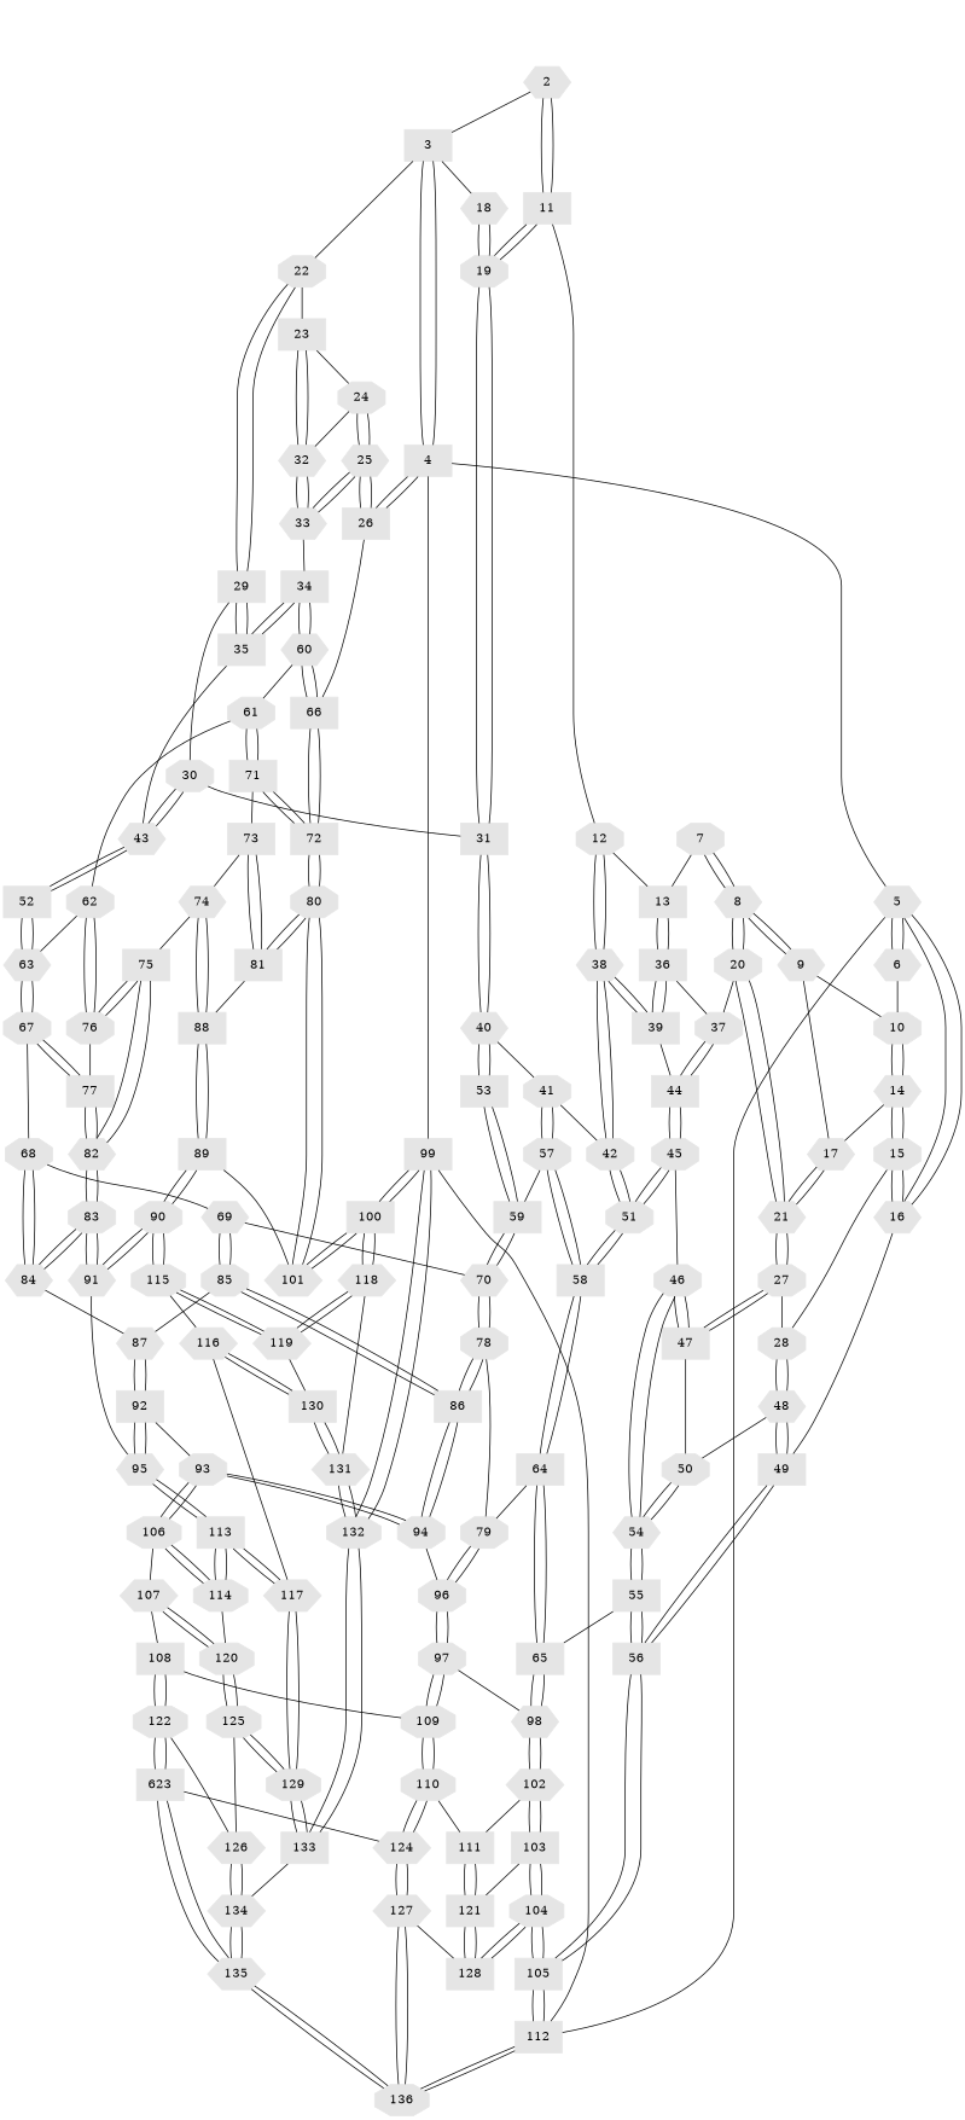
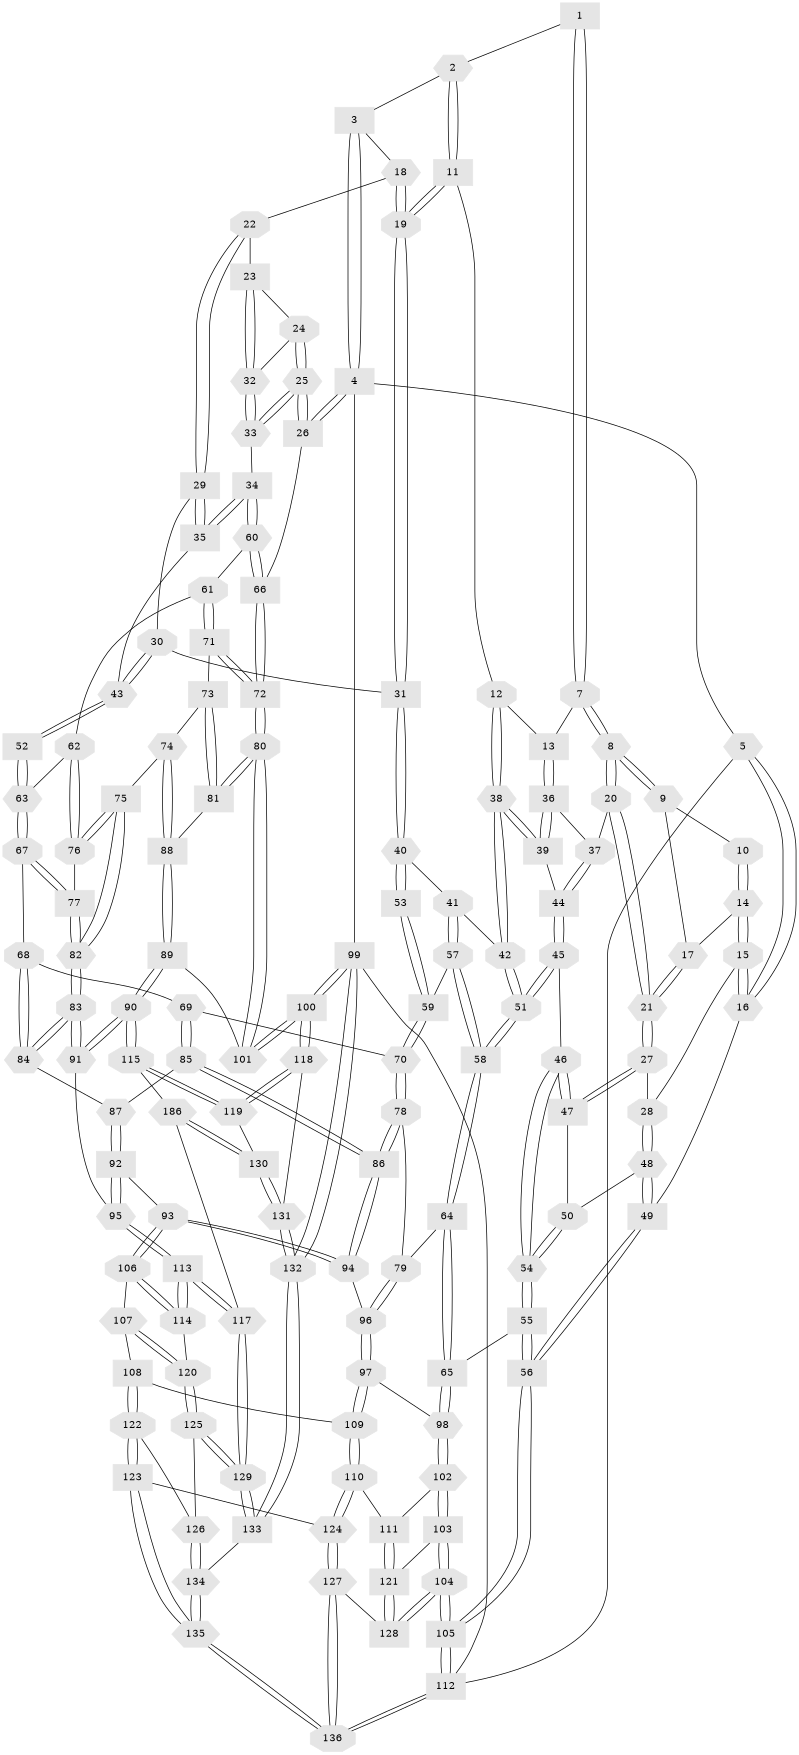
  graph {
    node [color=gray90 shape=box style=filled]
    2 [shape=hexagon]
+   1
    7 [shape=octagon]
    3
    11
    8 [shape=hexagon]
    13
    4
    18 [shape=hexagon]
    12 [shape=octagon]
    19 [shape=octagon]
    5 [shape=hexagon]
    26
    99
    22 [shape=octagon]
-   6 [shape=hexagon]
    16 [shape=hexagon]
    112
    66
    100
    132 [shape=octagon]
    10 [shape=octagon]
    49
    136 [shape=octagon]
    14 [shape=hexagon]
    9 [shape=hexagon]
    20 [shape=octagon]
    36
    17 [shape=hexagon]
    21 [shape=hexagon]
    37 [shape=octagon]
    15 [shape=octagon]
    38 [shape=hexagon]
    31
    39
    42 [shape=octagon]
    28 [shape=octagon]
    48 [shape=hexagon]
    56
    27 [shape=octagon]
    23
    29
    40 [shape=hexagon]
    44
    47
    24 [shape=octagon]
    32 [shape=hexagon]
    30 [shape=octagon]
    35
    25 [shape=hexagon]
    33 [shape=hexagon]
    34
    72
    50 [shape=octagon]
    43 [shape=hexagon]
    52
    41 [shape=octagon]
    53
    60 [shape=hexagon]
    61 [shape=octagon]
    45 [shape=octagon]
    51 [shape=octagon]
    57 [shape=octagon]
    59
    58
    63 [shape=hexagon]
    46 [shape=octagon]
    54 [shape=hexagon]
    55
    105
    64
    67 [shape=octagon]
    70 [shape=hexagon]
    65
    98 [shape=hexagon]
    79 [shape=octagon]
    78 [shape=octagon]
    62 [shape=octagon]
    71
    76 [shape=octagon]
    73
    77
    68 [shape=octagon]
    96 [shape=octagon]
    102 [shape=hexagon]
    80 [shape=octagon]
    69 [shape=hexagon]
    84 [shape=hexagon]
    82 [shape=hexagon]
    85 [shape=octagon]
    87 [shape=hexagon]
    86
    74 [shape=hexagon]
    81
    101 [shape=hexagon]
    75
    88
    89
    83 [shape=octagon]
    94 [shape=octagon]
    97 [shape=octagon]
    91 [shape=hexagon]
    95 [shape=hexagon]
    92
    93 [shape=octagon]
    90 [shape=octagon]
    115 [shape=octagon]
-   116 [shape=hexagon]
+   116 [shape=hexagon label=186]
    119 [shape=hexagon]
    113
    106 [shape=octagon]
    107 [shape=hexagon]
    114 [shape=octagon]
    117 [shape=hexagon]
    109 [shape=octagon]
    110 [shape=octagon]
    103
    111
    118 [shape=hexagon]
    133
    131 [shape=hexagon]
    104 [shape=octagon]
    121
    128
    108
    120 [shape=octagon]
    122 [shape=octagon]
    125 [shape=octagon]
-   123 [label=623]
+   123
    126 [shape=hexagon]
    124 [shape=hexagon]
    127 [shape=hexagon]
    129 [shape=octagon]
    130
    135 [shape=hexagon]
    134 [shape=hexagon]
    2 -- 3
    2 -- 11
    2 -- 11
+   1 -- 2
+   1 -- 7
+   1 -- 7
    7 -- 8
    7 -- 8
    7 -- 13
    3 -- 4
    3 -- 4
    3 -- 18
    11 -- 12
    11 -- 19
    11 -- 19
    8 -- 9
    8 -- 9
    8 -- 20
    8 -- 20
    13 -- 36
    13 -- 36
    4 -- 5
    4 -- 26
    4 -- 26
    4 -- 99
    18 -- 19
    18 -- 19
-   3 -- 22
+   18 -- 22
    12 -- 13
    12 -- 38
    12 -- 38
    19 -- 31
    19 -- 31
-   5 -- 6
-   5 -- 6
    5 -- 16
    5 -- 16
    5 -- 112
    26 -- 66
    99 -- 112
    99 -- 100
    99 -- 100
    99 -- 132
    99 -- 132
    22 -- 23
    22 -- 29
    22 -- 29
-   6 -- 10
    16 -- 49
    112 -- 136
    112 -- 136
    66 -- 72
    66 -- 72
    100 -- 101
    100 -- 101
    100 -- 118
    100 -- 118
    132 -- 133
    132 -- 133
    10 -- 14
    10 -- 14
    49 -- 56
    49 -- 56
    14 -- 17
    14 -- 15
    14 -- 15
    9 -- 10
    9 -- 17
    20 -- 21
    20 -- 21
    20 -- 37
    36 -- 37
    36 -- 39
    36 -- 39
    17 -- 21
    17 -- 21
    21 -- 27
    21 -- 27
    37 -- 44
    37 -- 44
    15 -- 16
    15 -- 16
    15 -- 28
    38 -- 39
    38 -- 39
    38 -- 42
    38 -- 42
    31 -- 40
    31 -- 40
    39 -- 44
    42 -- 51
    42 -- 51
    28 -- 48
    28 -- 48
    48 -- 49
    48 -- 49
    48 -- 50
    56 -- 105
    56 -- 105
    27 -- 28
    27 -- 47
    27 -- 47
    23 -- 24
    23 -- 32
    23 -- 32
    29 -- 30
    29 -- 35
    29 -- 35
    40 -- 41
    40 -- 53
    40 -- 53
    44 -- 45
    44 -- 45
    47 -- 50
    24 -- 32
    24 -- 25
    24 -- 25
    32 -- 33
    32 -- 33
    30 -- 31
    30 -- 43
    30 -- 43
    35 -- 43
    25 -- 26
    25 -- 26
    25 -- 33
    25 -- 33
    33 -- 34
    34 -- 35
    34 -- 35
    34 -- 60
    34 -- 60
    72 -- 80
    72 -- 80
    50 -- 54
    50 -- 54
    43 -- 52
    43 -- 52
    52 -- 63
    52 -- 63
    41 -- 42
    41 -- 57
    41 -- 57
    53 -- 59
    53 -- 59
    60 -- 66
    60 -- 66
    60 -- 61
    61 -- 62
    61 -- 71
    61 -- 71
    45 -- 51
    45 -- 51
    45 -- 46
    51 -- 58
    51 -- 58
    57 -- 59
    57 -- 58
    57 -- 58
    59 -- 70
    59 -- 70
    58 -- 64
    58 -- 64
    63 -- 67
    63 -- 67
    46 -- 47
    46 -- 47
    46 -- 54
    46 -- 54
    54 -- 55
    54 -- 55
    55 -- 56
    55 -- 56
    55 -- 65
    105 -- 112
    105 -- 112
    64 -- 65
    64 -- 65
    64 -- 79
    67 -- 77
    67 -- 77
    67 -- 68
    70 -- 78
    70 -- 78
    65 -- 98
    65 -- 98
    98 -- 102
    98 -- 102
    79 -- 96
    79 -- 96
    78 -- 79
    78 -- 86
    78 -- 86
    62 -- 63
    62 -- 76
    62 -- 76
    71 -- 72
    71 -- 72
    71 -- 73
    76 -- 77
    73 -- 74
    73 -- 81
    73 -- 81
    77 -- 82
    77 -- 82
    68 -- 69
    68 -- 84
    68 -- 84
    96 -- 97
    96 -- 97
    102 -- 103
    102 -- 103
    102 -- 111
    80 -- 81
    80 -- 81
    80 -- 101
    80 -- 101
    69 -- 70
    69 -- 85
    69 -- 85
    84 -- 87
    82 -- 83
    82 -- 83
    85 -- 87
    85 -- 86
    85 -- 86
    87 -- 92
    87 -- 92
    86 -- 94
    86 -- 94
    74 -- 75
    74 -- 88
    74 -- 88
    81 -- 88
    75 -- 76
    75 -- 76
    75 -- 82
    75 -- 82
    88 -- 89
    88 -- 89
    89 -- 101
    89 -- 90
    89 -- 90
    83 -- 84
    83 -- 84
    83 -- 91
    83 -- 91
    94 -- 96
    97 -- 98
    97 -- 109
    97 -- 109
    91 -- 95
    95 -- 113
    95 -- 113
    92 -- 95
    92 -- 95
    92 -- 93
    93 -- 94
    93 -- 94
    93 -- 106
    93 -- 106
    90 -- 91
    90 -- 91
    90 -- 115
    90 -- 115
    115 -- 116
    115 -- 119
    115 -- 119
    116 -- 117
    116 -- 130
    116 -- 130
    119 -- 130
    113 -- 114
    113 -- 114
    113 -- 117
    113 -- 117
    106 -- 107
    106 -- 114
    106 -- 114
    107 -- 108
    107 -- 120
    107 -- 120
    114 -- 120
    117 -- 129
    117 -- 129
    109 -- 110
    109 -- 110
    110 -- 111
    110 -- 124
    110 -- 124
    103 -- 104
    103 -- 104
    103 -- 121
    111 -- 121
    111 -- 121
    118 -- 119
    118 -- 119
    118 -- 131
    133 -- 134
    131 -- 132
    131 -- 132
    104 -- 105
    104 -- 105
    104 -- 128
    104 -- 128
    121 -- 128
    121 -- 128
    108 -- 109
    108 -- 122
    108 -- 122
    120 -- 125
    120 -- 125
    122 -- 123
    122 -- 123
    122 -- 126
    125 -- 126
    125 -- 129
    125 -- 129
    123 -- 124
    123 -- 135
    123 -- 135
    126 -- 134
    126 -- 134
    124 -- 127
    124 -- 127
    127 -- 136
    127 -- 136
    127 -- 128
    129 -- 133
    129 -- 133
    130 -- 131
    130 -- 131
    135 -- 136
    135 -- 136
    134 -- 135
    134 -- 135
  }
